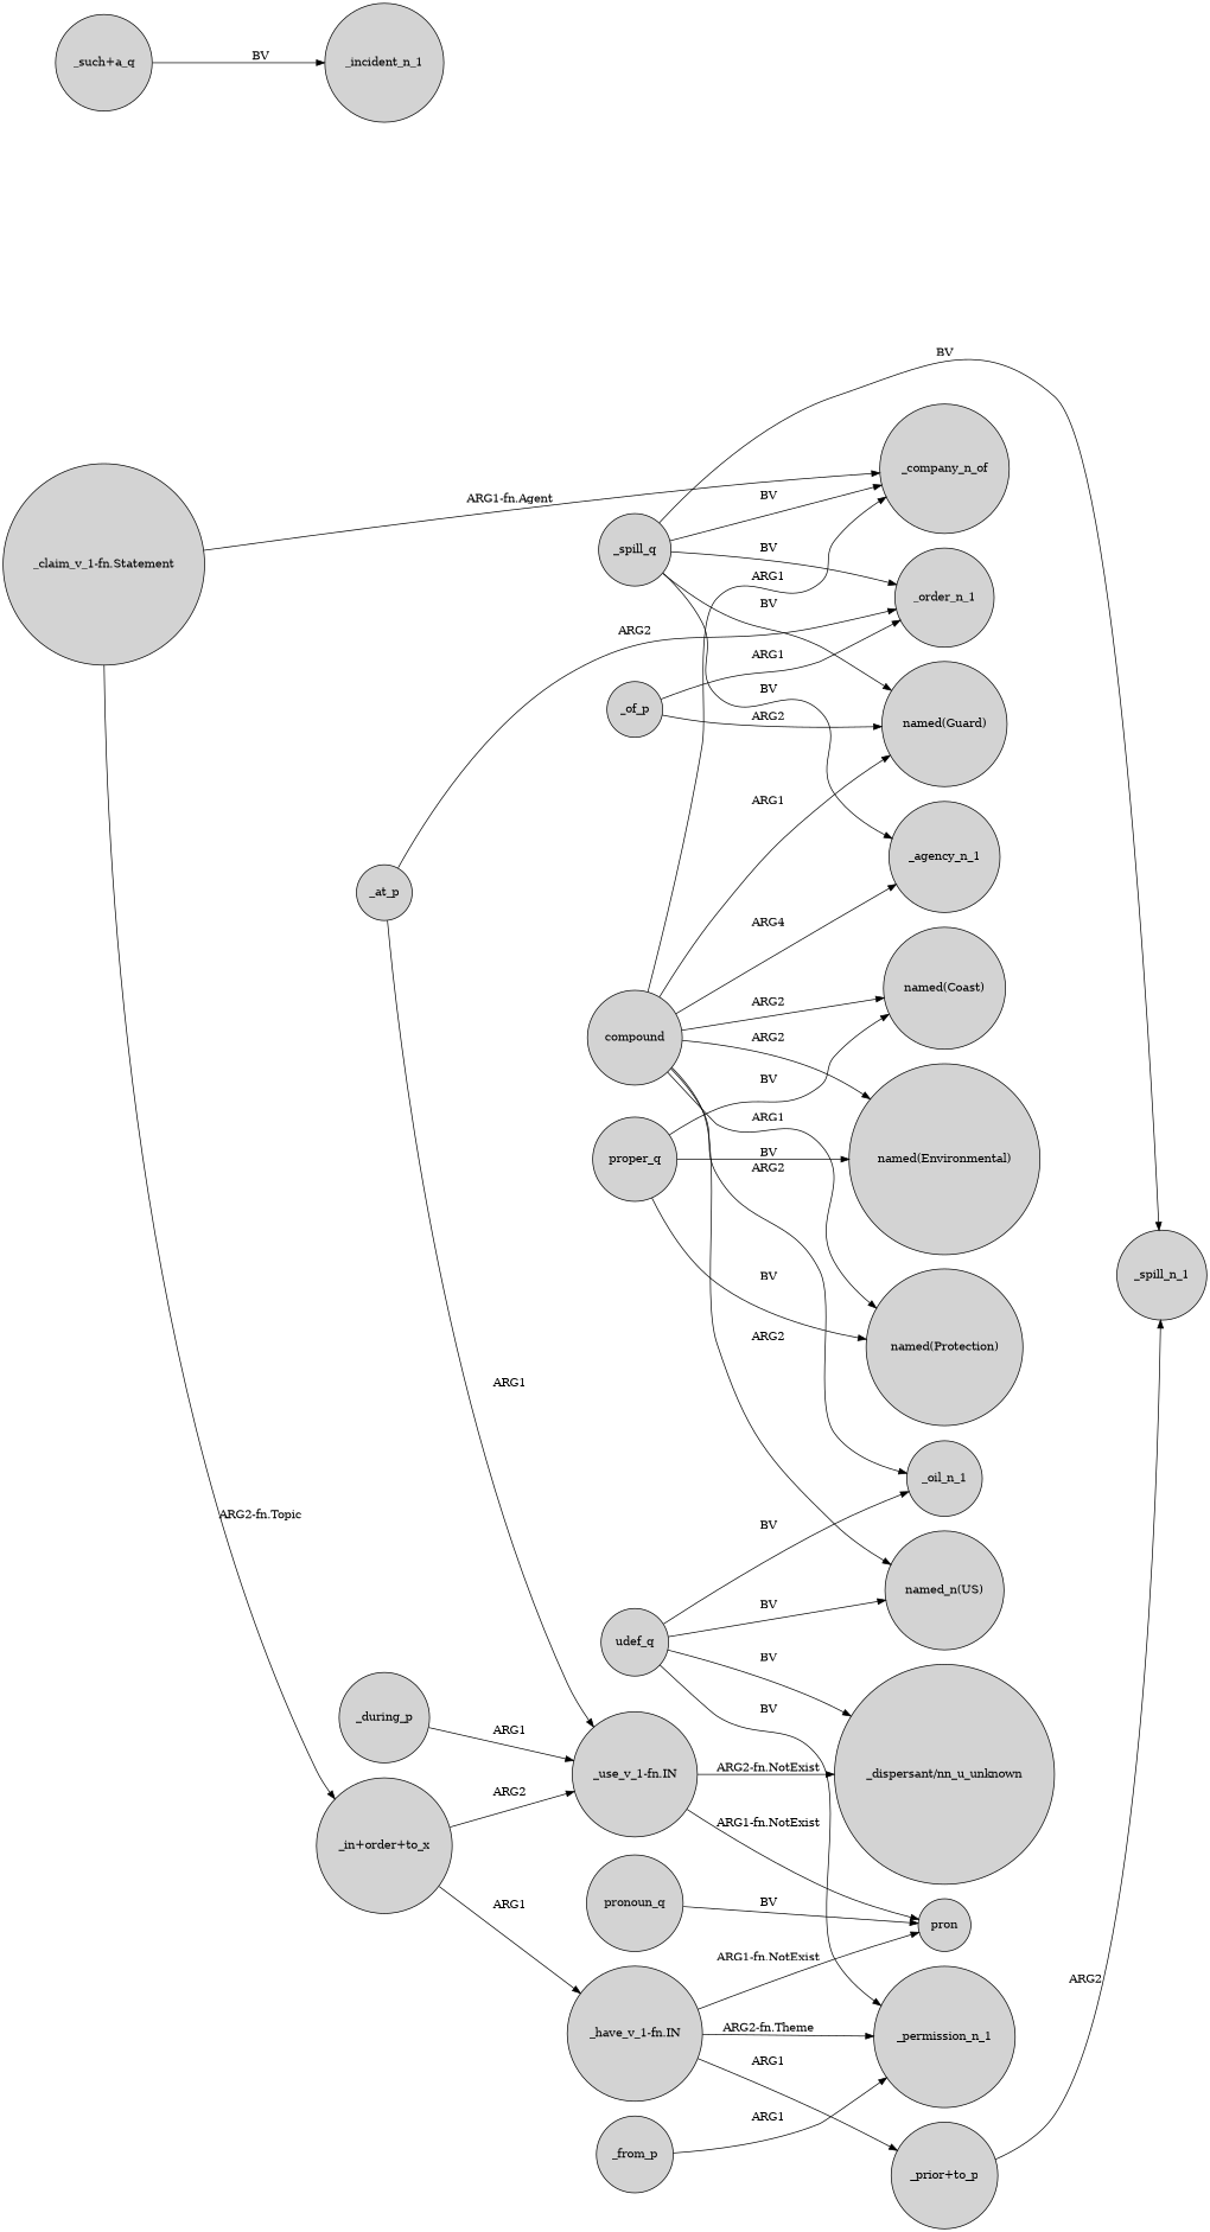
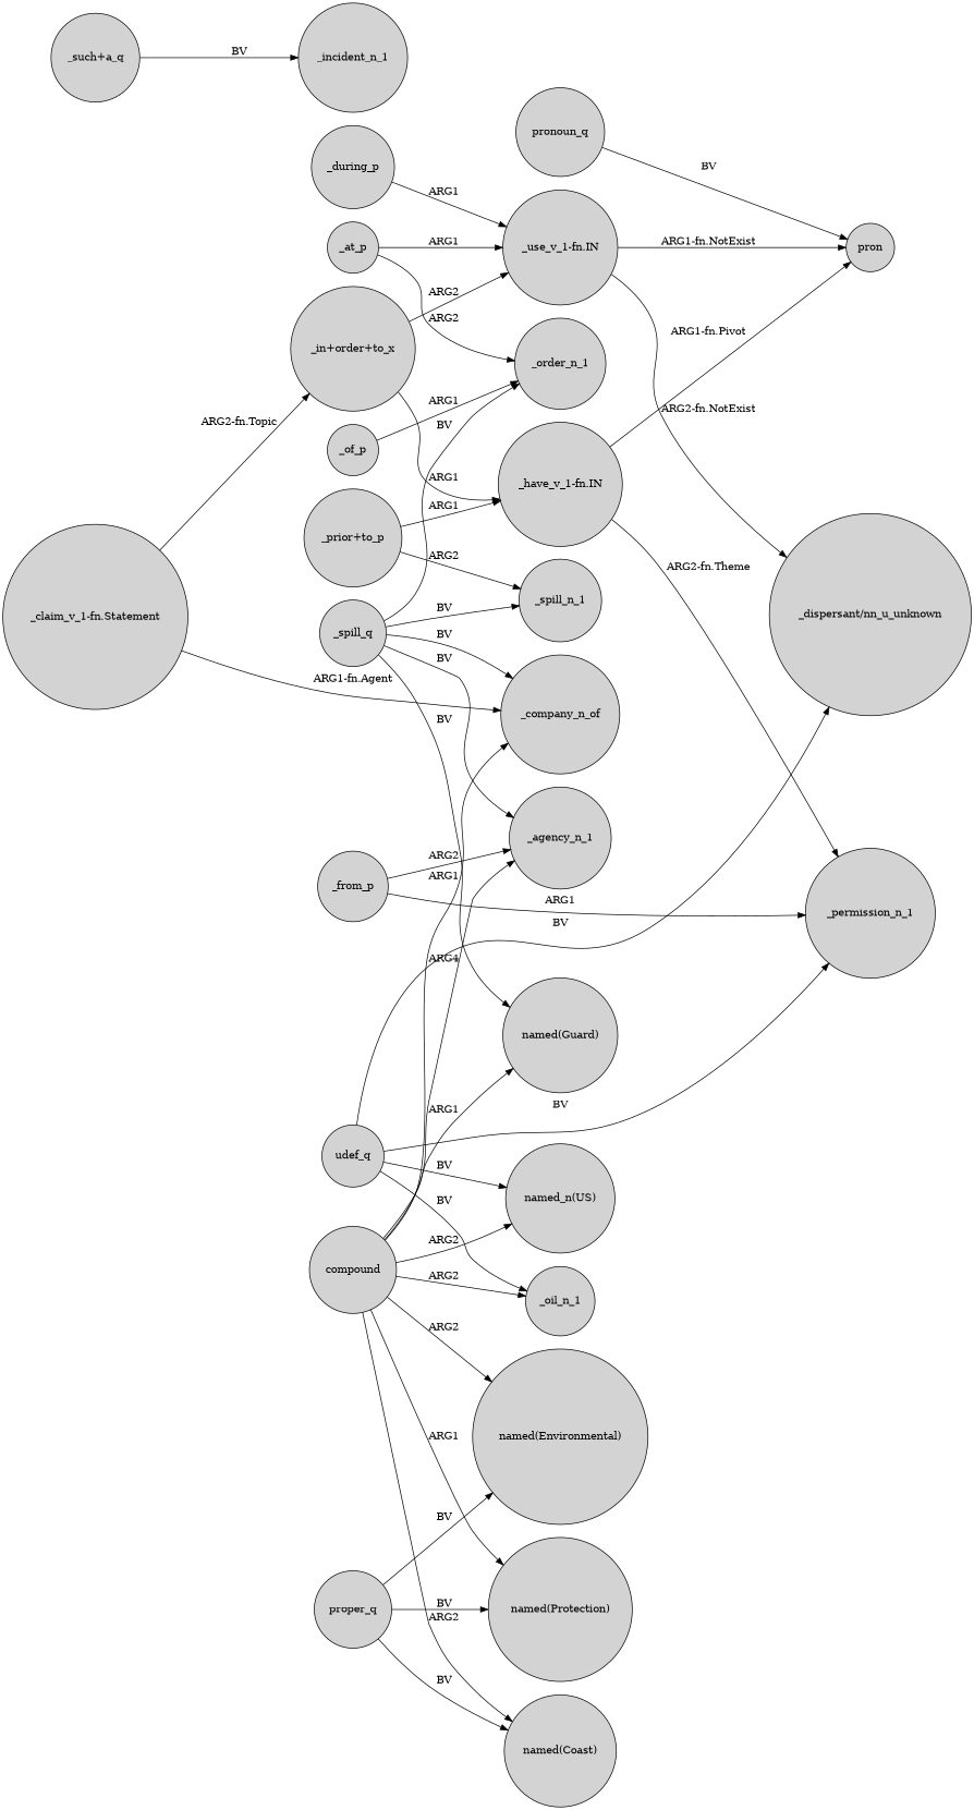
  digraph {
    rankdir=LR
    node [shape=circle style=filled]
    n1 [label=_spill_q]
    _agency_n_1
    n3 [label=_order_n_1]
    _company_n_of
    "named(Guard)"
    _spill_n_1
    compound
    "named_n(US)"
    "named(Protection)"
    "named(Coast)"
    _oil_n_1
    "named(Environmental)"
    udef_q
    _permission_n_1
    "_dispersant/nn_u_unknown"
    proper_q
    "_have_v_1-fn.IN"
    pron
    _from_p
    _of_p
    "_claim_v_1-fn.Statement"
    "_in+order+to_x"
    "_use_v_1-fn.IN"
    _at_p
    pronoun_q
    "_such+a_q"
    _incident_n_1
    _during_p
    "_prior+to_p"
    n1 -> _agency_n_1 [label=BV]
    n1 -> n3 [label=BV]
    n1 -> _company_n_of [label=BV]
    n1 -> "named(Guard)" [label=BV]
    n1 -> _spill_n_1 [label=BV]
    compound -> _agency_n_1 [label=ARG4]
    compound -> _company_n_of [label=ARG1]
    compound -> "named(Guard)" [label=ARG1]
    compound -> "named_n(US)" [label=ARG2]
    compound -> "named(Protection)" [label=ARG1]
    compound -> "named(Coast)" [label=ARG2]
    compound -> _oil_n_1 [label=ARG2]
    compound -> "named(Environmental)" [label=ARG2]
    udef_q -> "named_n(US)" [label=BV]
    udef_q -> _oil_n_1 [label=BV]
    udef_q -> _permission_n_1 [label=BV]
    udef_q -> "_dispersant/nn_u_unknown" [label=BV]
    proper_q -> "named(Protection)" [label=BV]
    proper_q -> "named(Coast)" [label=BV]
    proper_q -> "named(Environmental)" [label=BV]
    "_have_v_1-fn.IN" -> _permission_n_1 [label="ARG2-fn.Theme"]
-   "_have_v_1-fn.IN" -> pron [label="ARG1-fn.NotExist"]
+   "_have_v_1-fn.IN" -> pron [label="ARG1-fn.Pivot"]
+   _from_p -> _agency_n_1 [label=ARG2]
    _from_p -> _permission_n_1 [label=ARG1]
    _of_p -> n3 [label=ARG1]
-   _of_p -> "named(Guard)" [label=ARG2]
    "_claim_v_1-fn.Statement" -> _company_n_of [label="ARG1-fn.Agent"]
    "_claim_v_1-fn.Statement" -> "_in+order+to_x" [label="ARG2-fn.Topic"]
    "_in+order+to_x" -> "_have_v_1-fn.IN" [label=ARG1]
    "_in+order+to_x" -> "_use_v_1-fn.IN" [label=ARG2]
    "_use_v_1-fn.IN" -> "_dispersant/nn_u_unknown" [label="ARG2-fn.NotExist"]
    "_use_v_1-fn.IN" -> pron [label="ARG1-fn.NotExist"]
    _at_p -> n3 [label=ARG2]
    _at_p -> "_use_v_1-fn.IN" [label=ARG1]
    pronoun_q -> pron [label=BV]
    "_such+a_q" -> _incident_n_1 [label=BV]
    _during_p -> "_use_v_1-fn.IN" [label=ARG1]
    "_prior+to_p" -> _spill_n_1 [label=ARG2]
-   "_have_v_1-fn.IN" -> "_prior+to_p" [label=ARG1]
+   "_prior+to_p" -> "_have_v_1-fn.IN" [label=ARG1]
  }
